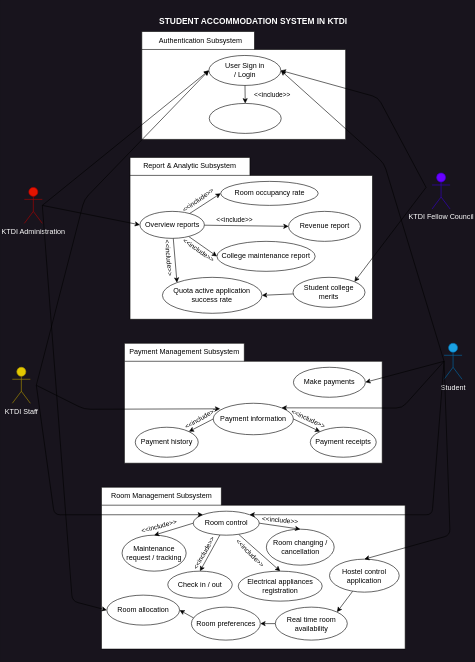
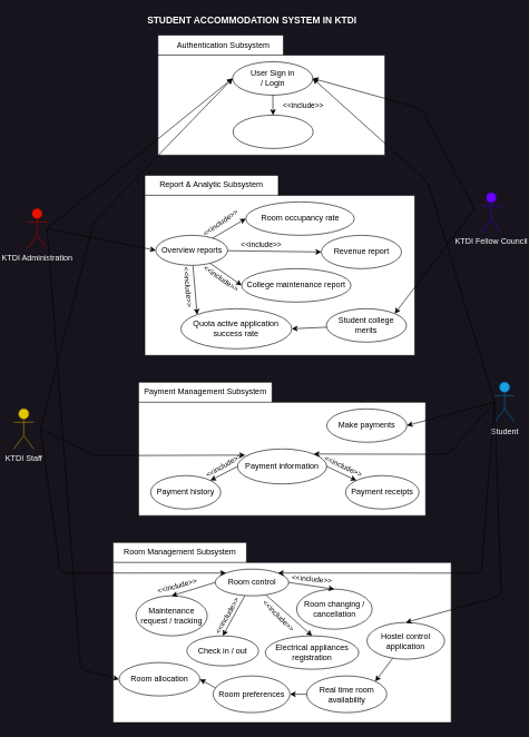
  <mxCell id="0" />
  <mxCell id="1" parent="0" />
  <mxCell id="2" value="" style="shape=folder;fontStyle=1;tabWidth=200;tabHeight=30;tabPosition=left;html=1;boundedLbl=1;" parent="1" vertex="1"><mxGeometry x="216.26" y="262" width="404.38" height="270" as="geometry" /></mxCell>
  <mxCell id="3" style="edgeStyle=none;html=1;entryX=0;entryY=0.5;entryDx=0;entryDy=0;" parent="1" target="34" edge="1"><mxGeometry relative="1" as="geometry"><mxPoint x="70" y="342" as="sourcePoint" /></mxGeometry></mxCell>
  <mxCell id="4" value="KTDI Administration" style="shape=umlActor;verticalLabelPosition=bottom;verticalAlign=top;html=1;fillColor=#e51400;fontColor=#ffffff;strokeColor=#B20000;" parent="1" vertex="1"><mxGeometry x="40" y="312" width="30" height="60" as="geometry" /></mxCell>
  <mxCell id="5" value="KTDI Staff" style="shape=umlActor;verticalLabelPosition=bottom;verticalAlign=top;html=1;fillColor=#e3c800;fontColor=#FFFFFF;strokeColor=#B09500;" parent="1" vertex="1"><mxGeometry x="20" y="612" width="30" height="60" as="geometry" /></mxCell>
  <mxCell id="6" value="Student" style="shape=umlActor;verticalLabelPosition=bottom;verticalAlign=top;html=1;fillColor=#1ba1e2;fontColor=#ffffff;strokeColor=#006EAF;" parent="1" vertex="1"><mxGeometry x="740" y="572" width="30" height="60" as="geometry" /></mxCell>
  <mxCell id="7" value="" style="shape=folder;fontStyle=1;tabWidth=188;tabHeight=30;tabPosition=left;html=1;boundedLbl=1;" parent="1" vertex="1"><mxGeometry x="235.88" y="52" width="340" height="180" as="geometry" /></mxCell>
  <mxCell id="8" value="" style="ellipse;whiteSpace=wrap;html=1;fillColor=none;" parent="1" vertex="1"><mxGeometry x="347.76" y="92" width="120" height="50" as="geometry" /></mxCell>
  <mxCell id="9" value="Authentication Subsystem" style="text;html=1;strokeColor=none;fillColor=none;align=center;verticalAlign=middle;whiteSpace=wrap;rounded=0;" parent="1" vertex="1"><mxGeometry x="234" y="52" width="200" height="30" as="geometry" /></mxCell>
  <mxCell id="10" value="Report &amp;amp; Analytic Subsystem" style="text;html=1;strokeColor=none;fillColor=none;align=center;verticalAlign=middle;whiteSpace=wrap;rounded=0;" parent="1" vertex="1"><mxGeometry x="215.64" y="262" width="200" height="30" as="geometry" /></mxCell>
  <mxCell id="11" value="" style="shape=folder;fontStyle=1;tabWidth=200;tabHeight=30;tabPosition=left;html=1;boundedLbl=1;" parent="1" vertex="1"><mxGeometry x="168.61" y="812" width="506.55" height="270" as="geometry" /></mxCell>
  <mxCell id="12" value="Room Management Subsystem" style="text;html=1;strokeColor=none;fillColor=none;align=center;verticalAlign=middle;whiteSpace=wrap;rounded=0;" parent="1" vertex="1"><mxGeometry x="168.61" y="812" width="200" height="30" as="geometry" /></mxCell>
  <mxCell id="13" value="" style="shape=folder;fontStyle=1;tabWidth=200;tabHeight=30;tabPosition=left;html=1;boundedLbl=1;" parent="1" vertex="1"><mxGeometry x="206.88" y="572" width="430" height="200" as="geometry" /></mxCell>
  <mxCell id="14" value="Payment Management Subsystem" style="text;html=1;strokeColor=none;fillColor=none;align=center;verticalAlign=middle;whiteSpace=wrap;rounded=0;" parent="1" vertex="1"><mxGeometry x="206.88" y="572" width="200" height="30" as="geometry" /></mxCell>
  <mxCell id="15" style="edgeStyle=none;html=1;entryX=0.5;entryY=0;entryDx=0;entryDy=0;" parent="1" target="17" edge="1"><mxGeometry relative="1" as="geometry"><mxPoint x="408" y="142" as="sourcePoint" /></mxGeometry></mxCell>
  <mxCell id="16" value="User Sign in / Login" style="text;html=1;strokeColor=none;fillColor=none;align=center;verticalAlign=middle;whiteSpace=wrap;rounded=0;" parent="1" vertex="1"><mxGeometry x="372.76" y="102" width="70" height="30" as="geometry" /></mxCell>
  <mxCell id="17" value="" style="ellipse;whiteSpace=wrap;html=1;fillColor=none;movable=1;resizable=1;rotatable=1;deletable=1;editable=1;connectable=1;" parent="1" vertex="1"><mxGeometry x="348.38" y="172" width="120" height="50" as="geometry" /></mxCell>
  <mxCell id="18" value="Make payments" style="ellipse;whiteSpace=wrap;html=1;fillColor=none;" parent="1" vertex="1"><mxGeometry x="488.76" y="612" width="120" height="50" as="geometry" /></mxCell>
  <mxCell id="19" value="&amp;lt;&amp;lt;include&amp;gt;&amp;gt;" style="text;html=1;strokeColor=none;fillColor=none;align=center;verticalAlign=middle;whiteSpace=wrap;rounded=0;fontSize=11;rotation=0;" parent="1" vertex="1"><mxGeometry x="424" y="142" width="60" height="30" as="geometry" /></mxCell>
- <mxCell id="20" value="Room occupancy rate" style="ellipse;whiteSpace=wrap;html=1;fillColor=none;" parent="1" vertex="1"><mxGeometry x="367.51" y="302" width="162.5" height="40" as="geometry" /></mxCell>
+ <mxCell id="20" value="Room occupancy rate" style="ellipse;whiteSpace=wrap;html=1;fillColor=none;" parent="1" vertex="1"><mxGeometry x="367.51" y="302" width="162.5" height="50" as="geometry" /></mxCell>
  <mxCell id="21" value="" style="edgeStyle=none;html=1;exitX=1;exitY=0.5;exitDx=0;exitDy=0;" parent="1" source="29" target="23" edge="1"><mxGeometry relative="1" as="geometry"><mxPoint x="413.871" y="725.289" as="sourcePoint" /></mxGeometry></mxCell>
  <mxCell id="22" value="Check in / out" style="ellipse;whiteSpace=wrap;html=1;" parent="1" vertex="1"><mxGeometry x="279.23" y="952" width="107.51" height="45" as="geometry" /></mxCell>
  <mxCell id="23" value="Payment receipts" style="ellipse;whiteSpace=wrap;html=1;fillColor=none;" parent="1" vertex="1"><mxGeometry x="516.88" y="712" width="110" height="50" as="geometry" /></mxCell>
  <mxCell id="24" value="Maintenance request / tracking" style="ellipse;whiteSpace=wrap;html=1;" parent="1" vertex="1"><mxGeometry x="202.99" y="892" width="106.88" height="60" as="geometry" /></mxCell>
  <mxCell id="25" value="College maintenance report" style="ellipse;whiteSpace=wrap;html=1;fillColor=none;" parent="1" vertex="1"><mxGeometry x="361.27" y="402" width="163.75" height="50" as="geometry" /></mxCell>
  <mxCell id="26" value="Payment history" style="ellipse;whiteSpace=wrap;html=1;fillColor=none;" parent="1" vertex="1"><mxGeometry x="225" y="712" width="105" height="50" as="geometry" /></mxCell>
  <mxCell id="27" value="Revenue report" style="ellipse;whiteSpace=wrap;html=1;fillColor=none;" parent="1" vertex="1"><mxGeometry x="480.64" y="352" width="120" height="50" as="geometry" /></mxCell>
  <mxCell id="28" style="edgeStyle=none;html=1;entryX=1;entryY=0;entryDx=0;entryDy=0;exitX=0;exitY=0.5;exitDx=0;exitDy=0;" parent="1" source="29" target="26" edge="1"><mxGeometry relative="1" as="geometry" /></mxCell>
  <mxCell id="29" value="Payment information" style="ellipse;whiteSpace=wrap;html=1;fillColor=none;" parent="1" vertex="1"><mxGeometry x="355.01" y="672" width="133.75" height="52.5" as="geometry" /></mxCell>
  <mxCell id="30" style="edgeStyle=none;html=1;entryX=0;entryY=0.5;entryDx=0;entryDy=0;" parent="1" source="34" target="20" edge="1"><mxGeometry relative="1" as="geometry" /></mxCell>
  <mxCell id="31" style="edgeStyle=none;html=1;entryX=0;entryY=0.5;entryDx=0;entryDy=0;" parent="1" source="34" target="25" edge="1"><mxGeometry relative="1" as="geometry" /></mxCell>
  <mxCell id="32" style="edgeStyle=none;html=1;entryX=0;entryY=0.5;entryDx=0;entryDy=0;" parent="1" source="34" target="27" edge="1"><mxGeometry relative="1" as="geometry" /></mxCell>
  <mxCell id="33" style="edgeStyle=none;html=1;entryX=0;entryY=0;entryDx=0;entryDy=0;" parent="1" source="34" target="53" edge="1"><mxGeometry relative="1" as="geometry" /></mxCell>
  <mxCell id="34" value="Overview reports" style="ellipse;whiteSpace=wrap;html=1;" parent="1" vertex="1"><mxGeometry x="232.76" y="352" width="107.5" height="45" as="geometry" /></mxCell>
  <mxCell id="35" value="&amp;lt;&amp;lt;include&amp;gt;&amp;gt;" style="text;html=1;strokeColor=none;fillColor=none;align=center;verticalAlign=middle;whiteSpace=wrap;rounded=0;fontSize=11;rotation=-35;" parent="1" vertex="1"><mxGeometry x="300.26" y="318" width="60" height="30" as="geometry" /></mxCell>
  <mxCell id="36" value="&amp;lt;&amp;lt;include&amp;gt;&amp;gt;" style="text;html=1;strokeColor=none;fillColor=none;align=center;verticalAlign=middle;whiteSpace=wrap;rounded=0;fontSize=11;rotation=0;" parent="1" vertex="1"><mxGeometry x="361.27" y="352" width="60" height="30" as="geometry" /></mxCell>
  <mxCell id="37" value="&amp;lt;&amp;lt;include&amp;gt;&amp;gt;" style="text;html=1;strokeColor=none;fillColor=none;align=center;verticalAlign=middle;whiteSpace=wrap;rounded=0;fontSize=11;rotation=35;" parent="1" vertex="1"><mxGeometry x="301.27" y="402" width="60" height="30" as="geometry" /></mxCell>
  <mxCell id="38" value="&amp;lt;&amp;lt;include&amp;gt;&amp;gt;" style="text;html=1;strokeColor=none;fillColor=none;align=center;verticalAlign=middle;whiteSpace=wrap;rounded=0;fontSize=11;rotation=-30;" parent="1" vertex="1"><mxGeometry x="304.88" y="682" width="60" height="30" as="geometry" /></mxCell>
  <mxCell id="39" value="&amp;lt;&amp;lt;include&amp;gt;&amp;gt;" style="text;html=1;strokeColor=none;fillColor=none;align=center;verticalAlign=middle;whiteSpace=wrap;rounded=0;fontSize=11;rotation=25;" parent="1" vertex="1"><mxGeometry x="483.76" y="683" width="60" height="30" as="geometry" /></mxCell>
  <mxCell id="40" style="edgeStyle=none;html=1;entryX=0.5;entryY=0;entryDx=0;entryDy=0;" parent="1" target="24" edge="1"><mxGeometry relative="1" as="geometry"><mxPoint x="321.74" y="872" as="sourcePoint" /></mxGeometry></mxCell>
  <mxCell id="41" style="edgeStyle=none;html=1;entryX=0.5;entryY=0;entryDx=0;entryDy=0;" parent="1" source="43" target="22" edge="1"><mxGeometry relative="1" as="geometry" /></mxCell>
  <mxCell id="42" style="edgeStyle=none;html=1;entryX=0.5;entryY=0;entryDx=0;entryDy=0;" parent="1" source="43" target="45" edge="1"><mxGeometry relative="1" as="geometry" /></mxCell>
  <mxCell id="43" value="Room control" style="ellipse;whiteSpace=wrap;html=1;" parent="1" vertex="1"><mxGeometry x="321.75" y="852" width="110" height="40" as="geometry" /></mxCell>
  <mxCell id="44" value="Room changing / cancellation" style="ellipse;whiteSpace=wrap;html=1;" parent="1" vertex="1"><mxGeometry x="443.62" y="882" width="113.12" height="60" as="geometry" /></mxCell>
  <mxCell id="45" value="Electrical appliances registration" style="ellipse;whiteSpace=wrap;html=1;" parent="1" vertex="1"><mxGeometry x="396.74" y="952" width="140" height="50" as="geometry" /></mxCell>
  <mxCell id="46" style="edgeStyle=none;html=1;entryX=0.5;entryY=0;entryDx=0;entryDy=0;exitX=1;exitY=0.5;exitDx=0;exitDy=0;" parent="1" source="43" target="44" edge="1"><mxGeometry relative="1" as="geometry" /></mxCell>
  <mxCell id="47" value="&amp;lt;&amp;lt;include&amp;gt;&amp;gt;" style="text;html=1;strokeColor=none;fillColor=none;align=center;verticalAlign=middle;whiteSpace=wrap;rounded=0;fontSize=11;rotation=45;" parent="1" vertex="1"><mxGeometry x="386.74" y="907" width="60" height="30" as="geometry" /></mxCell>
  <mxCell id="48" value="&amp;lt;&amp;lt;include&amp;gt;&amp;gt;" style="text;html=1;strokeColor=none;fillColor=none;align=center;verticalAlign=middle;whiteSpace=wrap;rounded=0;fontSize=11;rotation=5;" parent="1" vertex="1"><mxGeometry x="436.74" y="852" width="60" height="30" as="geometry" /></mxCell>
  <mxCell id="49" value="&amp;lt;&amp;lt;include&amp;gt;&amp;gt;" style="text;html=1;strokeColor=none;fillColor=none;align=center;verticalAlign=middle;whiteSpace=wrap;rounded=0;fontSize=11;rotation=-60;" parent="1" vertex="1"><mxGeometry x="309.87" y="907" width="60" height="30" as="geometry" /></mxCell>
  <mxCell id="50" value="&amp;lt;&amp;lt;include&amp;gt;&amp;gt;" style="text;html=1;strokeColor=none;fillColor=none;align=center;verticalAlign=middle;whiteSpace=wrap;rounded=0;fontSize=11;rotation=-15;" parent="1" vertex="1"><mxGeometry x="235.49" y="862" width="60" height="30" as="geometry" /></mxCell>
  <mxCell id="51" style="edgeStyle=none;html=1;entryX=1;entryY=0.5;entryDx=0;entryDy=0;" parent="1" target="8" edge="1"><mxGeometry relative="1" as="geometry"><mxPoint x="740" y="602" as="sourcePoint" /><Array as="points"><mxPoint x="640" y="272" /></Array></mxGeometry></mxCell>
  <mxCell id="52" style="edgeStyle=none;html=1;entryX=0;entryY=0.5;entryDx=0;entryDy=0;" parent="1" target="8" edge="1"><mxGeometry relative="1" as="geometry"><mxPoint x="70" y="342" as="sourcePoint" /></mxGeometry></mxCell>
  <mxCell id="53" value="Quota active application success rate" style="ellipse;whiteSpace=wrap;html=1;fillColor=none;" parent="1" vertex="1"><mxGeometry x="270.26" y="462" width="166" height="60" as="geometry" /></mxCell>
  <mxCell id="54" style="edgeStyle=none;html=1;entryX=1;entryY=0.5;entryDx=0;entryDy=0;" parent="1" source="55" target="53" edge="1"><mxGeometry relative="1" as="geometry" /></mxCell>
  <mxCell id="55" value="Student college merits" style="ellipse;whiteSpace=wrap;html=1;fillColor=none;" parent="1" vertex="1"><mxGeometry x="488.14" y="462" width="120" height="50" as="geometry" /></mxCell>
  <mxCell id="56" value="&amp;lt;&amp;lt;include&amp;gt;&amp;gt;" style="text;html=1;strokeColor=none;fillColor=none;align=center;verticalAlign=middle;whiteSpace=wrap;rounded=0;fontSize=11;rotation=85;" parent="1" vertex="1"><mxGeometry x="251.26" y="415" width="60" height="30" as="geometry" /></mxCell>
  <mxCell id="57" style="edgeStyle=none;html=1;entryX=1;entryY=0;entryDx=0;entryDy=0;" parent="1" target="55" edge="1"><mxGeometry relative="1" as="geometry"><mxPoint x="710" y="312" as="sourcePoint" /></mxGeometry></mxCell>
  <mxCell id="58" style="edgeStyle=none;html=1;entryX=1;entryY=0.5;entryDx=0;entryDy=0;" parent="1" target="8" edge="1"><mxGeometry relative="1" as="geometry"><mxPoint x="710" y="312" as="sourcePoint" /><Array as="points"><mxPoint x="630" y="162" /></Array></mxGeometry></mxCell>
  <mxCell id="59" value="KTDI Fellow Council" style="shape=umlActor;verticalLabelPosition=bottom;verticalAlign=top;html=1;outlineConnect=0;fillColor=#6a00ff;fontColor=#ffffff;strokeColor=#3700CC;" parent="1" vertex="1"><mxGeometry x="720" y="288" width="30" height="60" as="geometry" /></mxCell>
  <mxCell id="60" style="edgeStyle=none;html=1;entryX=1;entryY=0.5;entryDx=0;entryDy=0;" parent="1" target="18" edge="1"><mxGeometry relative="1" as="geometry"><mxPoint x="740" y="602" as="sourcePoint" /></mxGeometry></mxCell>
  <mxCell id="61" style="edgeStyle=none;html=1;entryX=0.087;entryY=0.177;entryDx=0;entryDy=0;entryPerimeter=0;" parent="1" target="29" edge="1"><mxGeometry relative="1" as="geometry"><mxPoint x="60" y="642" as="sourcePoint" /><Array as="points"><mxPoint x="140" y="682" /></Array></mxGeometry></mxCell>
  <mxCell id="62" style="edgeStyle=none;html=1;entryX=1;entryY=0;entryDx=0;entryDy=0;" parent="1" target="29" edge="1"><mxGeometry relative="1" as="geometry"><mxPoint x="740" y="602" as="sourcePoint" /><Array as="points"><mxPoint x="670" y="680" /></Array></mxGeometry></mxCell>
  <mxCell id="63" style="edgeStyle=none;html=1;entryX=0;entryY=0.5;entryDx=0;entryDy=0;" parent="1" target="8" edge="1"><mxGeometry relative="1" as="geometry"><mxPoint x="360" y="120.596" as="targetPoint" /><mxPoint x="60" y="642" as="sourcePoint" /><Array as="points"><mxPoint x="140" y="332" /></Array></mxGeometry></mxCell>
  <mxCell id="64" style="edgeStyle=none;html=1;entryX=1;entryY=0.5;entryDx=0;entryDy=0;" parent="1" source="65" target="67" edge="1"><mxGeometry relative="1" as="geometry" /></mxCell>
  <mxCell id="65" value="Real time room availability" style="ellipse;whiteSpace=wrap;html=1;" parent="1" vertex="1"><mxGeometry x="458.61" y="1012" width="120" height="55" as="geometry" /></mxCell>
  <mxCell id="66" style="edgeStyle=none;html=1;entryX=1;entryY=0.5;entryDx=0;entryDy=0;exitX=0.041;exitY=0.339;exitDx=0;exitDy=0;exitPerimeter=0;" parent="1" source="67" target="68" edge="1"><mxGeometry relative="1" as="geometry" /></mxCell>
  <mxCell id="67" value="Room preferences" style="ellipse;whiteSpace=wrap;html=1;" parent="1" vertex="1"><mxGeometry x="318.61" y="1012" width="115.01" height="55" as="geometry" /></mxCell>
  <mxCell id="68" value="Room allocation" style="ellipse;whiteSpace=wrap;html=1;" parent="1" vertex="1"><mxGeometry x="177.61" y="992" width="121.26" height="50" as="geometry" /></mxCell>
  <mxCell id="69" style="edgeStyle=none;html=1;entryX=1;entryY=0;entryDx=0;entryDy=0;" edge="1" parent="1" source="70" target="65"><mxGeometry relative="1" as="geometry" /></mxCell>
  <mxCell id="70" value="Hostel control application" style="ellipse;whiteSpace=wrap;html=1;" vertex="1" parent="1"><mxGeometry x="548.92" y="932" width="116.24" height="55" as="geometry" /></mxCell>
  <mxCell id="71" style="edgeStyle=none;html=1;entryX=0;entryY=0;entryDx=0;entryDy=0;" edge="1" parent="1" target="43"><mxGeometry relative="1" as="geometry"><mxPoint x="60" y="642" as="sourcePoint" /><Array as="points"><mxPoint x="90" y="858" /></Array></mxGeometry></mxCell>
  <mxCell id="72" style="edgeStyle=none;html=1;entryX=1;entryY=0;entryDx=0;entryDy=0;" edge="1" parent="1" target="43"><mxGeometry relative="1" as="geometry"><mxPoint x="740" y="602" as="sourcePoint" /><Array as="points"><mxPoint x="720" y="858" /></Array></mxGeometry></mxCell>
  <mxCell id="73" style="edgeStyle=none;html=1;entryX=0.5;entryY=0;entryDx=0;entryDy=0;" edge="1" parent="1" target="70"><mxGeometry relative="1" as="geometry"><mxPoint x="740" y="602" as="sourcePoint" /><Array as="points"><mxPoint x="750" y="892" /></Array></mxGeometry></mxCell>
  <mxCell id="74" style="edgeStyle=none;html=1;entryX=0;entryY=0.5;entryDx=0;entryDy=0;" edge="1" parent="1" target="68"><mxGeometry relative="1" as="geometry"><mxPoint x="70" y="342" as="sourcePoint" /><Array as="points"><mxPoint x="120" y="1002" /></Array></mxGeometry></mxCell>
- <mxCell id="75" value="&lt;span style=&quot;font-size: 14px;&quot;&gt;&lt;b&gt;STUDENT ACCOMMODATION SYSTEM IN KTDI&lt;/b&gt;&lt;/span&gt;" style="text;html=1;strokeColor=none;fillColor=none;align=center;verticalAlign=middle;whiteSpace=wrap;rounded=0;fontColor=#FFFFFF;" vertex="1" parent="1"><mxGeometry x="221.89" y="20" width="400" height="30" as="geometry" /></mxCell>
+ <mxCell id="75" value="&lt;span style=&quot;font-size: 14px;&quot;&gt;&lt;b&gt;STUDENT ACCOMMODATION SYSTEM IN KTDI&lt;/b&gt;&lt;/span&gt;" style="text;html=1;strokeColor=none;fillColor=none;align=center;verticalAlign=middle;whiteSpace=wrap;rounded=0;fontColor=#FFFFFF;" vertex="1" parent="1"><mxGeometry x="176.89" y="15" width="400" height="30" as="geometry" /></mxCell>
